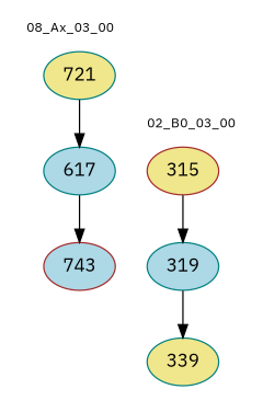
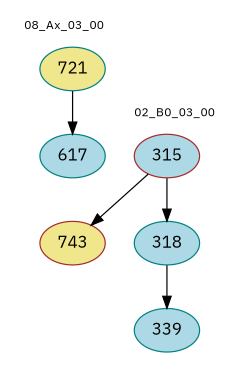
  digraph {
    fontname="IBM Plex Sans"
    node [color=teal fillcolor=khaki fontname="IBM Plex Sans" style=filled]
    edge [color=black fontname="IBM Plex Sans"]
    n1 [label=721]
    n2 [fillcolor=lightblue label=617]
-   n3 [color=brown fillcolor=lightblue label=743]
-   n4 [color=brown label=315]
-   n5 [fillcolor=lightblue label=319]
-   n6 [label=339]
+   n3 [color=brown label=743]
+   n4 [color=brown fillcolor=lightblue label=315]
+   n5 [fillcolor=lightblue label=318]
+   n6 [fillcolor=lightblue label=339]
    subgraph cluster_1 {
      color=white
      fontsize=10
      label="08_Ax_03_00"
      n1
      n2
      n3
    }
    subgraph cluster_2 {
      color=white
      fontsize=10
      label="02_B0_03_00"
      n4
      n5
      n6
    }
    n1 -> n2
-   n2 -> n3
+   n4 -> n3
    n4 -> n5
    n5 -> n6
  }
